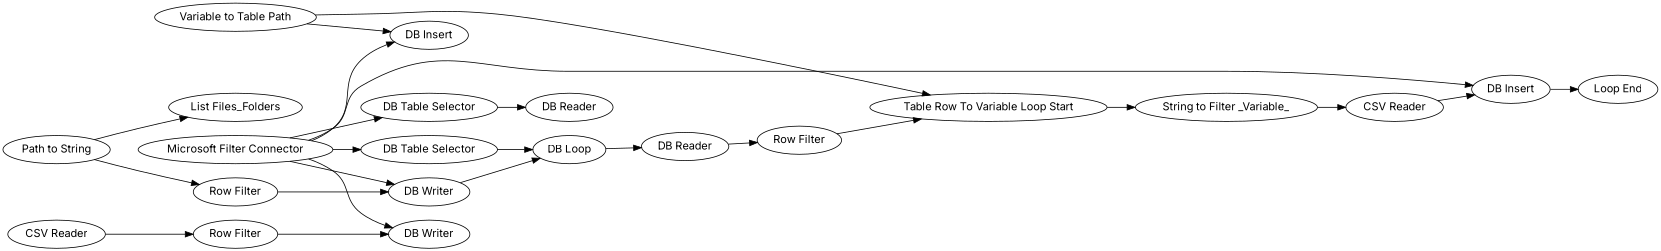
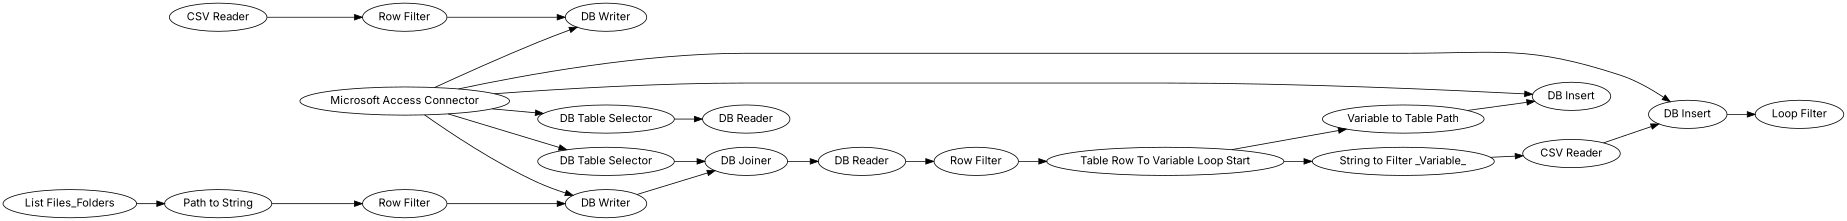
  digraph {
    fontname=Inter
    rankdir=LR
    node [fontname=Inter]
    edge [fontname=Inter]
    n1 [label="List Files_Folders"]
    n2 [label="Path to String"]
    n3 [label="Row Filter"]
    n4 [label="DB Writer"]
    n5 [label="Row Filter"]
    n6 [label="DB Writer"]
-   n7 [label="DB Loop"]
+   n7 [label="DB Joiner"]
    n8 [label="DB Reader"]
    n9 [label="Row Filter"]
    n10 [label="Table Row To Variable Loop Start"]
    n11 [label="Variable to Table Path"]
    n12 [label="String to Filter _Variable_"]
-   n13 [label="Microsoft Filter Connector"]
+   n13 [label="Microsoft Access Connector"]
    n14 [label="DB Insert"]
    n15 [label="DB Table Selector"]
    n16 [label="DB Insert"]
    n17 [label="DB Table Selector"]
-   n18 [label="Loop End"]
+   n18 [label="Loop Filter"]
    n19 [label="DB Reader"]
    n20 [label="CSV Reader"]
    n21 [label="CSV Reader"]
-   n2 -> n1
+   n1 -> n2
    n2 -> n3
    n3 -> n4
    n4 -> n7
    n5 -> n6
    n7 -> n8
    n8 -> n9
    n9 -> n10
-   n11 -> n10
+   n10 -> n11
    n10 -> n12
    n11 -> n14
    n12 -> n20
    n13 -> n4
    n13 -> n6
    n13 -> n14
    n13 -> n15
    n13 -> n16
    n13 -> n17
    n15 -> n7
    n16 -> n18
    n17 -> n19
    n20 -> n16
    n21 -> n5
  }
